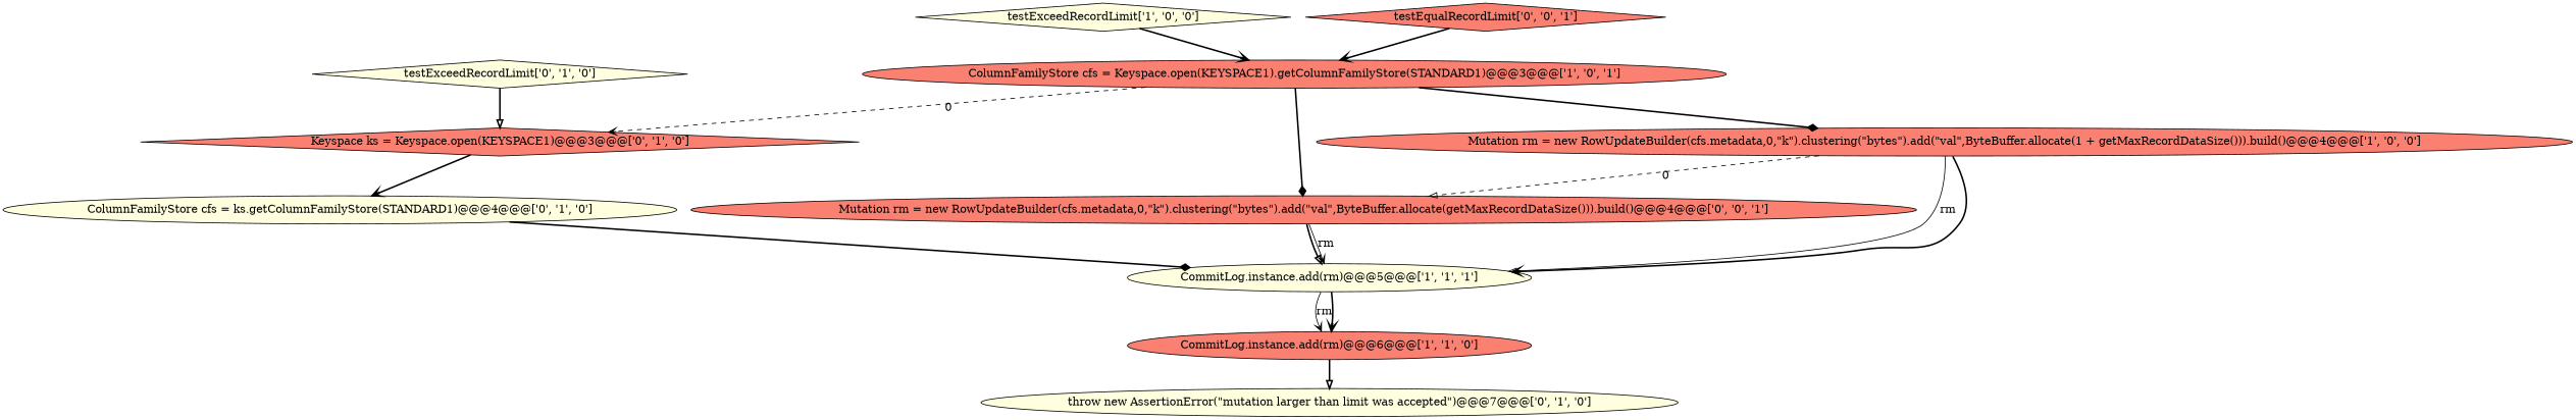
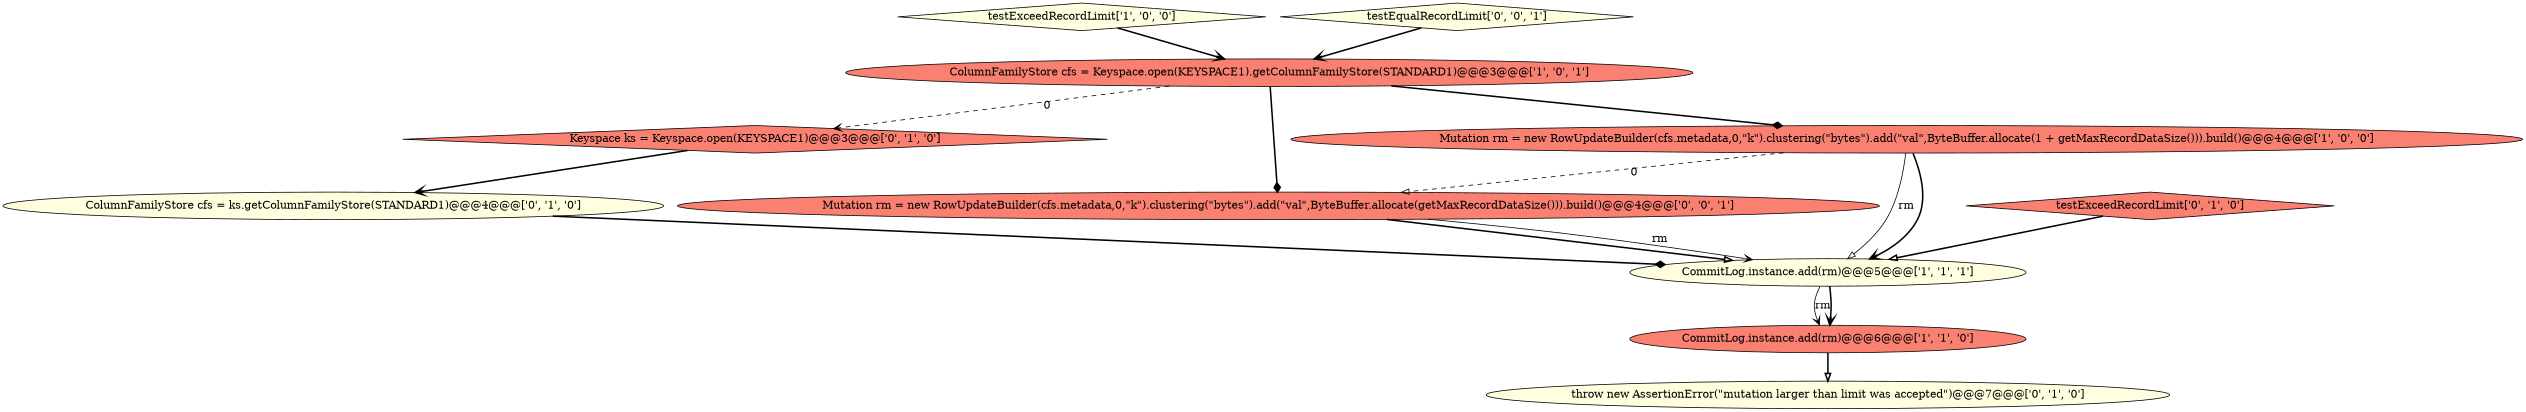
  digraph {
    node [fillcolor=salmon shape=ellipse style=filled]
    edge [arrowhead=vee style=bold]
    n1 [label="Keyspace ks = Keyspace.open(KEYSPACE1)@@@3@@@['0', '1', '0']" shape=diamond]
    n2 [fillcolor=lightyellow label="ColumnFamilyStore cfs = ks.getColumnFamilyStore(STANDARD1)@@@4@@@['0', '1', '0']"]
    n3 [fillcolor=lightyellow label="CommitLog.instance.add(rm)@@@5@@@['1', '1', '1']"]
    n4 [label="Mutation rm = new RowUpdateBuilder(cfs.metadata,0,\"k\").clustering(\"bytes\").add(\"val\",ByteBuffer.allocate(getMaxRecordDataSize())).build()@@@4@@@['0', '0', '1']"]
    n5 [label="CommitLog.instance.add(rm)@@@6@@@['1', '1', '0']"]
    n6 [fillcolor=lightyellow label="throw new AssertionError(\"mutation larger than limit was accepted\")@@@7@@@['0', '1', '0']"]
    n7 [fillcolor=lightyellow label="testExceedRecordLimit['1', '0', '0']" shape=diamond]
    n8 [label="ColumnFamilyStore cfs = Keyspace.open(KEYSPACE1).getColumnFamilyStore(STANDARD1)@@@3@@@['1', '0', '1']"]
    n9 [label="Mutation rm = new RowUpdateBuilder(cfs.metadata,0,\"k\").clustering(\"bytes\").add(\"val\",ByteBuffer.allocate(1 + getMaxRecordDataSize())).build()@@@4@@@['1', '0', '0']"]
-   n10 [fillcolor=lightyellow label="testExceedRecordLimit['0', '1', '0']" shape=diamond]
-   n11 [label="testEqualRecordLimit['0', '0', '1']" shape=diamond]
+   n10 [label="testExceedRecordLimit['0', '1', '0']" shape=diamond]
+   n11 [fillcolor=lightyellow label="testEqualRecordLimit['0', '0', '1']" shape=diamond]
    n1 -> n2
    n2 -> n3 [arrowhead=diamond]
    n3 -> n5 [label=rm style=solid]
    n3 -> n5
    n4 -> n3 [arrowhead=onormal]
    n4 -> n3 [label=rm style=solid]
    n5 -> n6 [arrowhead=onormal]
    n7 -> n8
    n8 -> n1 [label=0 style=dashed]
    n8 -> n4 [arrowhead=diamond]
    n8 -> n9 [arrowhead=diamond]
    n9 -> n3 [arrowhead=onormal label=rm style=solid]
    n9 -> n3
    n9 -> n4 [arrowhead=onormal label=0 style=dashed]
-   n10 -> n1 [arrowhead=onormal]
+   n10 -> n3 [arrowhead=onormal]
    n11 -> n8
  }
